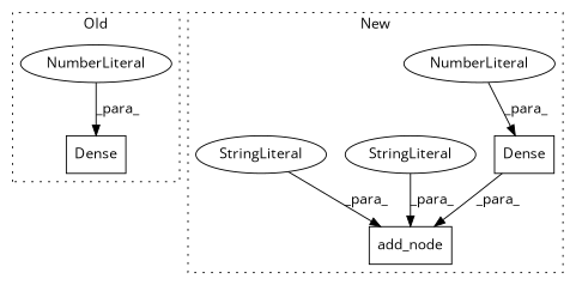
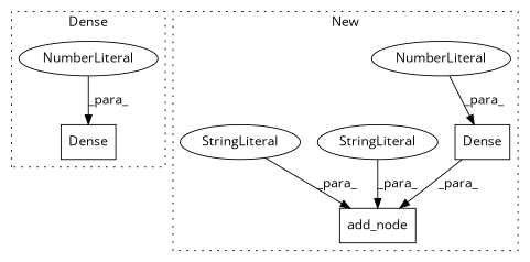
  digraph {
    fontname="Open Sans"
    node [a=32 l=2 shape=ellipse fontname="Open Sans"]
    edge [fontname="Open Sans"]
    n1 [l="6,2" label=Dense s="3432,3472" shape=box]
    n2 [a=34 label=NumberLiteral s=3438]
    n3 [l="9,1" label=add_node s="3481,3517" shape=box]
    n4 [l="6,1" label=Dense s="3490,3498" shape=box]
    n5 [a=34 label=NumberLiteral s=3496]
    n6 [a=45 l=8 label=StringLiteral s=3500]
    n7 [a=45 l=8 label=StringLiteral s=3509]
    subgraph cluster_1 {
-     label=Old
+     label=Dense
      style=dotted
      n1
      n2
    }
    subgraph cluster_2 {
      label=New
      style=dotted
      n3
      n4
      n5
      n6
      n7
    }
    n2 -> n1 [label=_para_]
    n4 -> n3 [label=_para_]
    n5 -> n4 [label=_para_]
    n6 -> n3 [label=_para_]
    n7 -> n3 [label=_para_]
  }
